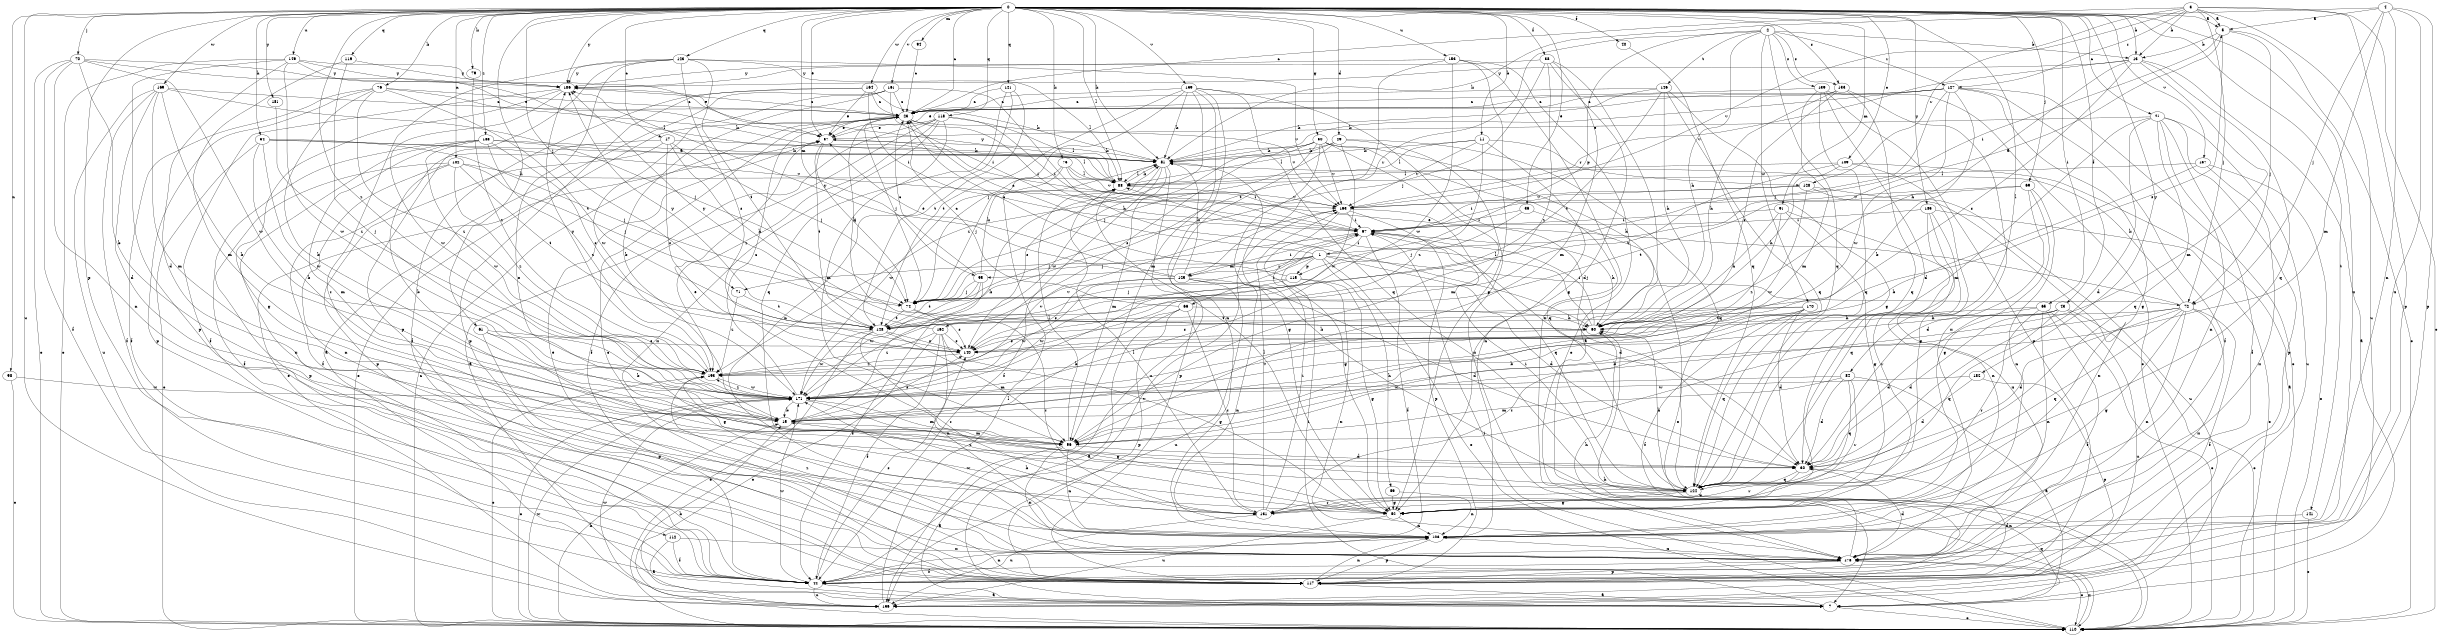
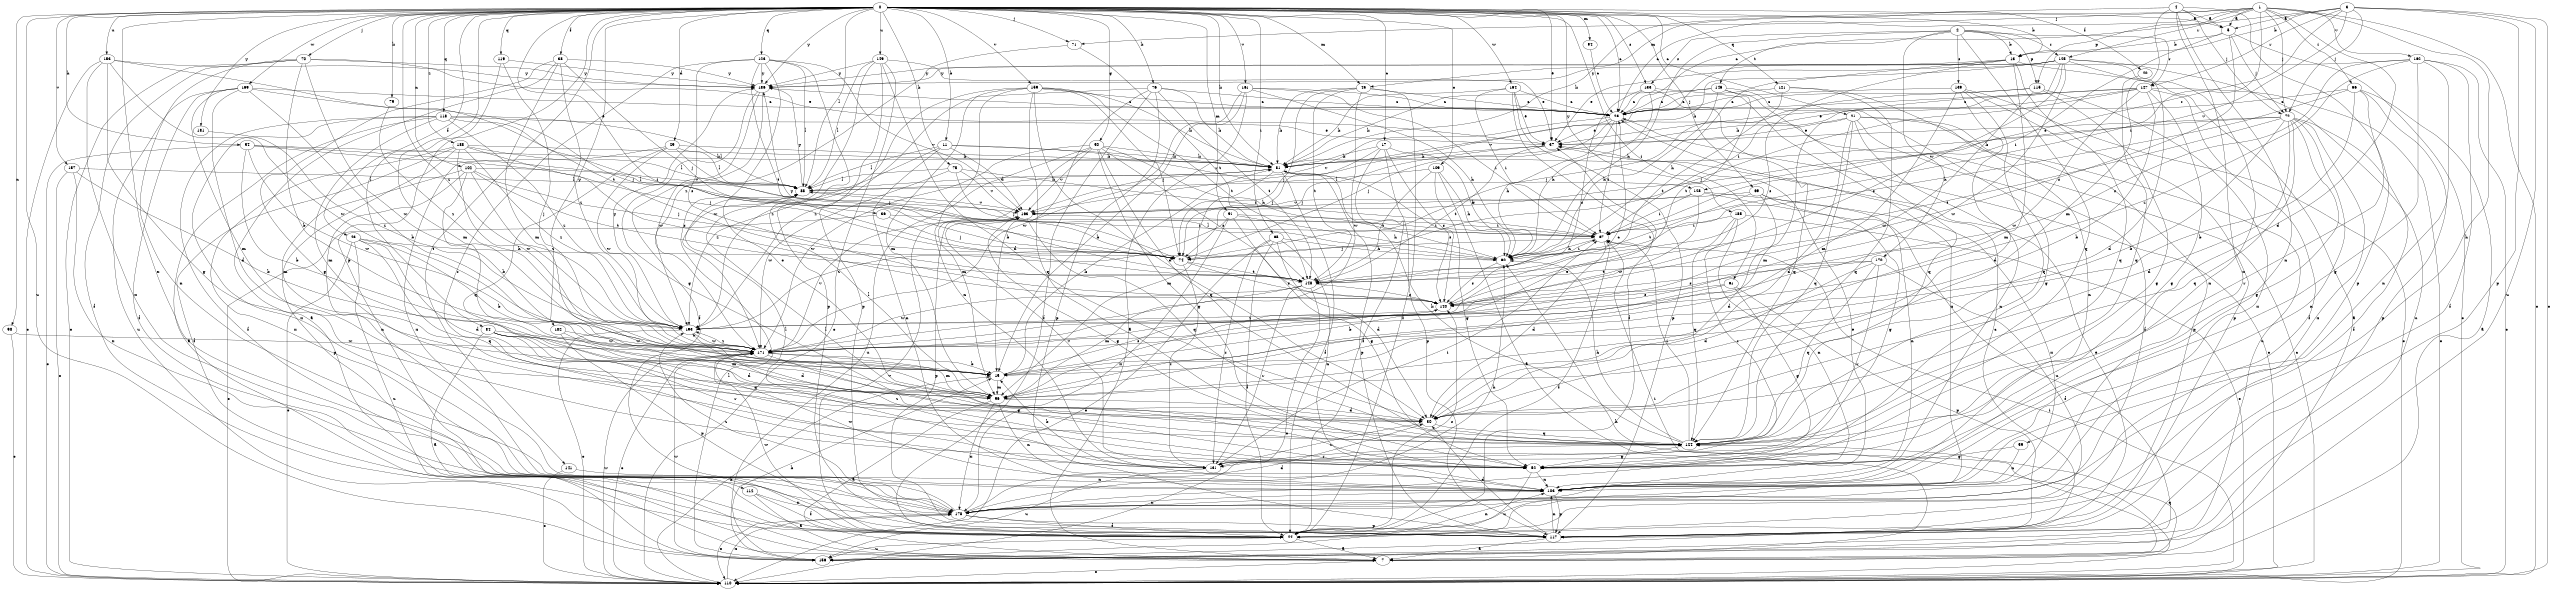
  strict digraph {
    fontname="DejaVu Serif"
    node [fontname="DejaVu Serif"]
    edge [fontname="DejaVu Serif"]
    0
    5
    11
    13
    17
    21
    23
    29
    36
    37
    38
    40
    43
    50
    54
    61
    65
    69
    70
    71
    75
    76
    79
    81
    84
    88
    91
    94
-   95
+   95 [label=45]
    98
    102
    109
    112
    118
    119
    121
    123
    133
    141
    149
    153
    156
    157
    159
    161
    164
    169
    178
    181
    182
    185
    186
    188
    193
    67
    72
    110
    140
    128
    163
    103
    60
    124
    96
    7
    117
    44
    74
    30
    171
    148
    52
    15
    131
    1
    59
    66
    115
    125
    162
    2
    127
    139
    146
    170
    3
    4
    0 -> 5 [label=a]
    0 -> 11 [label=b]
    0 -> 13 [label=b]
    0 -> 17 [label=c]
    0 -> 21 [label=c]
    0 -> 23 [label=c]
    0 -> 29 [label=d]
    0 -> 36 [label=e]
    0 -> 37 [label=e]
    0 -> 38 [label=f]
    0 -> 40 [label=f]
    0 -> 43 [label=f]
    0 -> 50 [label=g]
    0 -> 54 [label=h]
    0 -> 61 [label=i]
    0 -> 65 [label=i]
    0 -> 69 [label=j]
    0 -> 70 [label=j]
    0 -> 71 [label=j]
    0 -> 75 [label=k]
    0 -> 76 [label=k]
    0 -> 79 [label=k]
    0 -> 81 [label=k]
    0 -> 84 [label=l]
    0 -> 88 [label=l]
    0 -> 91 [label=m]
    0 -> 94 [label=m]
    0 -> 95 [label=m]
    0 -> 98 [label=n]
    0 -> 102 [label=n]
    0 -> 109 [label=o]
    0 -> 112 [label=p]
    0 -> 118 [label=q]
    0 -> 119 [label=q]
    0 -> 121 [label=q]
    0 -> 123 [label=q]
    0 -> 133 [label=s]
    0 -> 141 [label=t]
    0 -> 149 [label=u]
    0 -> 153 [label=u]
    0 -> 156 [label=u]
    0 -> 157 [label=v]
    0 -> 159 [label=v]
    0 -> 161 [label=v]
    0 -> 164 [label=w]
    0 -> 169 [label=w]
    0 -> 178 [label=x]
    0 -> 181 [label=y]
    0 -> 182 [label=y]
    0 -> 185 [label=y]
    0 -> 186 [label=y]
    0 -> 188 [label=z]
    0 -> 193 [label=z]
    5 -> 13 [label=b]
    5 -> 67 [label=i]
    5 -> 72 [label=j]
    5 -> 110 [label=o]
    5 -> 140 [label=s]
    11 -> 81 [label=k]
    11 -> 88 [label=l]
    11 -> 193 [label=z]
    11 -> 128 [label=r]
    11 -> 163 [label=v]
    11 -> 103 [label=n]
    13 -> 186 [label=y]
    13 -> 140 [label=s]
    13 -> 163 [label=v]
    13 -> 60 [label=h]
    13 -> 124 [label=q]
    13 -> 96 [label=m]
    13 -> 7 [label=a]
    17 -> 81 [label=k]
    17 -> 140 [label=s]
    17 -> 60 [label=h]
    17 -> 117 [label=p]
    17 -> 44 [label=f]
    17 -> 74 [label=j]
    21 -> 37 [label=e]
    21 -> 156 [label=u]
    21 -> 103 [label=n]
    21 -> 124 [label=q]
    21 -> 96 [label=m]
    21 -> 117 [label=p]
    21 -> 44 [label=f]
    21 -> 30 [label=d]
    23 -> 37 [label=e]
    23 -> 67 [label=i]
    23 -> 110 [label=o]
    23 -> 163 [label=v]
    23 -> 60 [label=h]
    23 -> 74 [label=j]
    29 -> 81 [label=k]
    29 -> 88 [label=l]
    29 -> 178 [label=x]
    29 -> 124 [label=q]
    29 -> 74 [label=j]
    29 -> 171 [label=w]
    36 -> 67 [label=i]
    36 -> 110 [label=o]
    36 -> 74 [label=j]
    37 -> 81 [label=k]
    37 -> 74 [label=j]
    37 -> 148 [label=t]
    38 -> 186 [label=y]
    38 -> 193 [label=z]
    38 -> 96 [label=m]
    38 -> 7 [label=a]
    38 -> 74 [label=j]
    38 -> 52 [label=g]
    40 -> 124 [label=q]
    43 -> 156 [label=u]
    43 -> 110 [label=o]
    43 -> 60 [label=h]
    43 -> 124 [label=q]
    43 -> 30 [label=d]
    43 -> 15 [label=b]
    50 -> 81 [label=k]
    50 -> 156 [label=u]
    50 -> 140 [label=s]
    50 -> 163 [label=v]
    50 -> 60 [label=h]
    50 -> 124 [label=q]
    50 -> 96 [label=m]
    50 -> 171 [label=w]
    50 -> 52 [label=g]
-   54 -> 81 [label=a]
+   54 -> 81 [label=k]
    54 -> 110 [label=o]
    54 -> 163 [label=v]
    54 -> 74 [label=j]
    54 -> 171 [label=w]
    54 -> 15 [label=b]
    61 -> 140 [label=s]
    61 -> 117 [label=p]
    61 -> 52 [label=g]
    61 -> 15 [label=b]
    65 -> 110 [label=o]
    65 -> 103 [label=n]
    65 -> 60 [label=h]
    65 -> 44 [label=f]
    65 -> 30 [label=d]
    65 -> 131 [label=r]
    69 -> 163 [label=v]
    69 -> 103 [label=n]
    69 -> 30 [label=d]
    69 -> 148 [label=t]
    69 -> 52 [label=g]
    70 -> 37 [label=e]
    70 -> 186 [label=y]
    70 -> 110 [label=o]
    70 -> 103 [label=n]
    70 -> 44 [label=f]
    70 -> 171 [label=w]
    70 -> 15 [label=b]
    71 -> 193 [label=z]
    71 -> 148 [label=t]
    75 -> 88 [label=l]
    75 -> 67 [label=i]
    75 -> 163 [label=v]
    75 -> 74 [label=j]
    75 -> 171 [label=w]
    76 -> 23 [label=c]
    76 -> 81 [label=k]
    76 -> 193 [label=z]
    76 -> 117 [label=p]
    76 -> 44 [label=f]
    76 -> 148 [label=t]
    76 -> 15 [label=b]
    79 -> 193 [label=z]
    81 -> 88 [label=l]
    81 -> 140 [label=s]
    81 -> 96 [label=m]
    81 -> 117 [label=p]
    81 -> 44 [label=f]
    84 -> 124 [label=q]
    84 -> 96 [label=m]
    84 -> 7 [label=a]
    84 -> 30 [label=d]
    84 -> 171 [label=w]
    84 -> 131 [label=r]
    88 -> 81 [label=k]
    88 -> 186 [label=y]
    88 -> 163 [label=v]
    91 -> 178 [label=x]
    91 -> 193 [label=z]
    91 -> 67 [label=i]
    91 -> 60 [label=h]
    91 -> 52 [label=g]
    94 -> 23 [label=c]
    95 -> 23 [label=c]
    95 -> 81 [label=k]
    95 -> 44 [label=f]
    95 -> 74 [label=j]
    95 -> 171 [label=w]
    95 -> 148 [label=t]
    98 -> 110 [label=o]
    98 -> 171 [label=w]
    102 -> 88 [label=l]
    102 -> 193 [label=z]
    102 -> 103 [label=n]
    102 -> 117 [label=p]
    102 -> 74 [label=j]
    102 -> 148 [label=t]
    102 -> 15 [label=b]
    109 -> 88 [label=l]
    109 -> 60 [label=h]
    109 -> 7 [label=a]
    109 -> 148 [label=t]
    109 -> 52 [label=g]
    112 -> 178 [label=x]
    112 -> 7 [label=a]
    112 -> 44 [label=f]
    118 -> 37 [label=e]
    118 -> 88 [label=l]
    118 -> 178 [label=x]
    118 -> 193 [label=z]
    118 -> 67 [label=i]
    118 -> 96 [label=m]
    118 -> 7 [label=a]
    118 -> 44 [label=f]
    119 -> 186 [label=y]
    119 -> 96 [label=m]
    119 -> 171 [label=j]
    121 -> 23 [label=c]
    121 -> 103 [label=n]
    121 -> 124 [label=q]
    121 -> 148 [label=t]
    123 -> 88 [label=l]
    123 -> 186 [label=y]
    123 -> 140 [label=s]
    123 -> 163 [label=v]
    123 -> 124 [label=o]
    123 -> 117 [label=p]
    123 -> 148 [label=t]
    123 -> 131 [label=r]
    133 -> 23 [label=c]
    133 -> 178 [label=x]
    133 -> 140 [label=s]
    133 -> 60 [label=h]
    133 -> 124 [label=q]
    141 -> 110 [label=o]
    141 -> 103 [label=n]
    149 -> 37 [label=e]
    149 -> 88 [label=l]
    149 -> 186 [label=y]
    149 -> 110 [label=o]
    149 -> 117 [label=p]
    149 -> 30 [label=d]
    149 -> 171 [label=w]
    153 -> 178 [label=x]
    153 -> 186 [label=y]
    153 -> 110 [label=o]
    153 -> 171 [label=w]
    153 -> 148 [label=t]
    153 -> 52 [label=g]
    156 -> 37 [label=e]
    156 -> 88 [label=l]
    156 -> 171 [label=w]
    156 -> 15 [label=b]
    157 -> 88 [label=l]
    157 -> 178 [label=x]
    157 -> 110 [label=o]
    157 -> 15 [label=b]
    159 -> 23 [label=c]
    159 -> 81 [label=k]
    159 -> 193 [label=z]
    159 -> 103 [label=n]
    159 -> 124 [label=q]
    159 -> 96 [label=m]
    159 -> 74 [label=j]
    159 -> 30 [label=d]
    159 -> 148 [label=t]
    161 -> 23 [label=c]
    161 -> 67 [label=i]
    161 -> 60 [label=h]
    161 -> 7 [label=a]
    161 -> 171 [label=w]
    161 -> 15 [label=b]
    164 -> 23 [label=c]
    164 -> 37 [label=e]
    164 -> 81 [label=k]
    164 -> 67 [label=i]
    164 -> 117 [label=p]
    164 -> 44 [label=f]
    169 -> 23 [label=c]
    169 -> 156 [label=u]
    169 -> 96 [label=m]
    169 -> 44 [label=f]
    169 -> 74 [label=j]
    169 -> 30 [label=d]
    169 -> 15 [label=b]
    178 -> 37 [label=e]
    178 -> 193 [label=z]
    178 -> 110 [label=o]
    178 -> 60 [label=h]
    178 -> 117 [label=p]
    178 -> 44 [label=f]
    178 -> 30 [label=d]
    181 -> 193 [label=z]
    182 -> 117 [label=p]
    182 -> 30 [label=d]
    182 -> 171 [label=w]
    185 -> 67 [label=i]
    185 -> 110 [label=o]
    185 -> 103 [label=n]
    185 -> 124 [label=q]
    185 -> 131 [label=r]
    186 -> 23 [label=c]
    186 -> 44 [label=f]
    186 -> 171 [label=w]
    186 -> 52 [label=g]
    188 -> 81 [label=k]
    188 -> 88 [label=l]
    188 -> 178 [label=x]
    188 -> 193 [label=z]
    188 -> 140 [label=s]
    188 -> 96 [label=m]
    188 -> 44 [label=f]
    188 -> 171 [label=w]
    193 -> 186 [label=y]
    193 -> 110 [label=o]
    193 -> 171 [label=w]
    67 -> 60 [label=h]
    67 -> 44 [label=f]
    67 -> 74 [label=j]
    67 -> 30 [label=d]
    72 -> 37 [label=e]
    72 -> 81 [label=k]
    72 -> 178 [label=x]
    72 -> 103 [label=n]
    72 -> 124 [label=q]
    72 -> 44 [label=f]
    72 -> 30 [label=d]
    72 -> 148 [label=t]
    72 -> 52 [label=g]
    72 -> 15 [label=b]
    110 -> 23 [label=c]
    110 -> 178 [label=x]
    110 -> 67 [label=i]
    110 -> 60 [label=h]
    110 -> 171 [label=w]
    110 -> 15 [label=b]
    140 -> 193 [label=z]
    128 -> 156 [label=u]
    128 -> 178 [label=x]
    128 -> 67 [label=i]
    128 -> 163 [label=v]
    128 -> 171 [label=w]
    163 -> 67 [label=i]
    163 -> 124 [label=q]
    163 -> 117 [label=p]
    163 -> 52 [label=g]
    103 -> 178 [label=x]
    103 -> 117 [label=p]
    103 -> 171 [label=w]
    60 -> 88 [label=l]
    60 -> 67 [label=i]
    60 -> 140 [label=s]
    124 -> 81 [label=k]
    124 -> 67 [label=i]
    124 -> 60 [label=h]
    124 -> 52 [label=g]
    124 -> 131 [label=r]
    96 -> 37 [label=e]
    96 -> 88 [label=l]
    96 -> 178 [label=x]
    96 -> 103 [label=n]
    96 -> 7 [label=a]
    96 -> 30 [label=d]
    7 -> 67 [label=i]
    7 -> 110 [label=o]
    7 -> 124 [label=q]
    117 -> 23 [label=c]
    117 -> 103 [label=n]
    117 -> 7 [label=a]
    117 -> 30 [label=d]
    44 -> 156 [label=u]
    44 -> 140 [label=s]
    44 -> 163 [label=v]
    44 -> 103 [label=n]
    44 -> 7 [label=a]
    44 -> 171 [label=w]
    74 -> 140 [label=s]
    74 -> 148 [label=t]
    74 -> 131 [label=r]
    30 -> 124 [label=q]
    30 -> 131 [label=r]
    171 -> 23 [label=c]
    171 -> 193 [label=z]
    171 -> 110 [label=o]
    171 -> 163 [label=v]
    171 -> 96 [label=m]
    171 -> 52 [label=g]
    171 -> 15 [label=b]
    148 -> 186 [label=y]
    148 -> 110 [label=o]
    148 -> 140 [label=s]
    148 -> 96 [label=m]
    148 -> 171 [label=w]
    148 -> 131 [label=r]
    52 -> 88 [label=l]
    52 -> 156 [label=u]
    52 -> 193 [label=z]
    52 -> 103 [label=n]
    15 -> 81 [label=k]
    15 -> 140 [label=s]
    15 -> 96 [label=m]
    131 -> 88 [label=l]
    131 -> 156 [label=u]
    131 -> 67 [label=i]
    131 -> 163 [label=v]
    131 -> 15 [label=b]
    1 -> 5 [label=a]
    1 -> 23 [label=c]
    1 -> 71 [label=j]
    1 -> 95 [label=m]
-   67 -> 1 [label=i]
+   1 -> 67 [label=i]
    1 -> 72 [label=j]
    1 -> 110 [label=o]
    1 -> 30 [label=d]
    1 -> 59 [label=h]
    1 -> 66 [label=i]
    1 -> 115 [label=p]
    1 -> 125 [label=r]
    1 -> 162 [label=v]
    59 -> 103 [label=n]
    59 -> 52 [label=g]
    66 -> 23 [label=c]
    66 -> 60 [label=h]
    66 -> 7 [label=a]
    66 -> 117 [label=p]
    66 -> 15 [label=b]
    66 -> 131 [label=r]
    115 -> 23 [label=c]
    115 -> 178 [label=x]
    115 -> 74 [label=j]
    115 -> 171 [label=w]
    115 -> 52 [label=g]
    125 -> 37 [label=e]
    125 -> 81 [label=k]
    125 -> 156 [label=u]
    125 -> 186 [label=y]
    125 -> 67 [label=i]
    125 -> 140 [label=s]
    125 -> 103 [label=n]
    125 -> 30 [label=d]
    125 -> 171 [label=w]
    162 -> 186 [label=y]
    162 -> 193 [label=z]
    162 -> 110 [label=o]
    162 -> 140 [label=s]
    162 -> 103 [label=n]
    162 -> 44 [label=f]
    162 -> 52 [label=g]
    2 -> 13 [label=b]
    2 -> 133 [label=s]
    2 -> 60 [label=h]
    2 -> 124 [label=q]
    2 -> 115 [label=p]
    2 -> 125 [label=r]
    2 -> 127 [label=r]
    2 -> 139 [label=s]
    2 -> 146 [label=t]
    2 -> 170 [label=w]
    127 -> 23 [label=c]
    127 -> 37 [label=e]
    127 -> 81 [label=k]
    127 -> 110 [label=o]
    127 -> 44 [label=f]
    127 -> 74 [label=j]
    127 -> 171 [label=w]
    127 -> 52 [label=g]
    127 -> 15 [label=b]
    139 -> 23 [label=c]
    139 -> 110 [label=o]
    139 -> 124 [label=q]
    139 -> 96 [label=m]
    139 -> 117 [label=p]
    139 -> 30 [label=d]
    146 -> 23 [label=c]
    146 -> 81 [label=k]
    146 -> 60 [label=h]
    146 -> 124 [label=q]
    146 -> 148 [label=t]
    146 -> 52 [label=g]
    170 -> 140 [label=s]
    170 -> 124 [label=q]
    170 -> 44 [label=f]
    170 -> 30 [label=d]
    170 -> 148 [label=t]
    170 -> 131 [label=r]
    3 -> 5 [label=a]
    3 -> 13 [label=b]
    3 -> 23 [label=c]
    3 -> 156 [label=u]
    3 -> 72 [label=j]
    3 -> 110 [label=o]
    3 -> 128 [label=r]
    3 -> 163 [label=v]
    3 -> 117 [label=p]
    3 -> 127 [label=r]
    4 -> 5 [label=a]
    4 -> 81 [label=k]
    4 -> 178 [label=x]
    4 -> 72 [label=j]
    4 -> 103 [label=n]
    4 -> 96 [label=m]
    4 -> 117 [label=p]
  }
